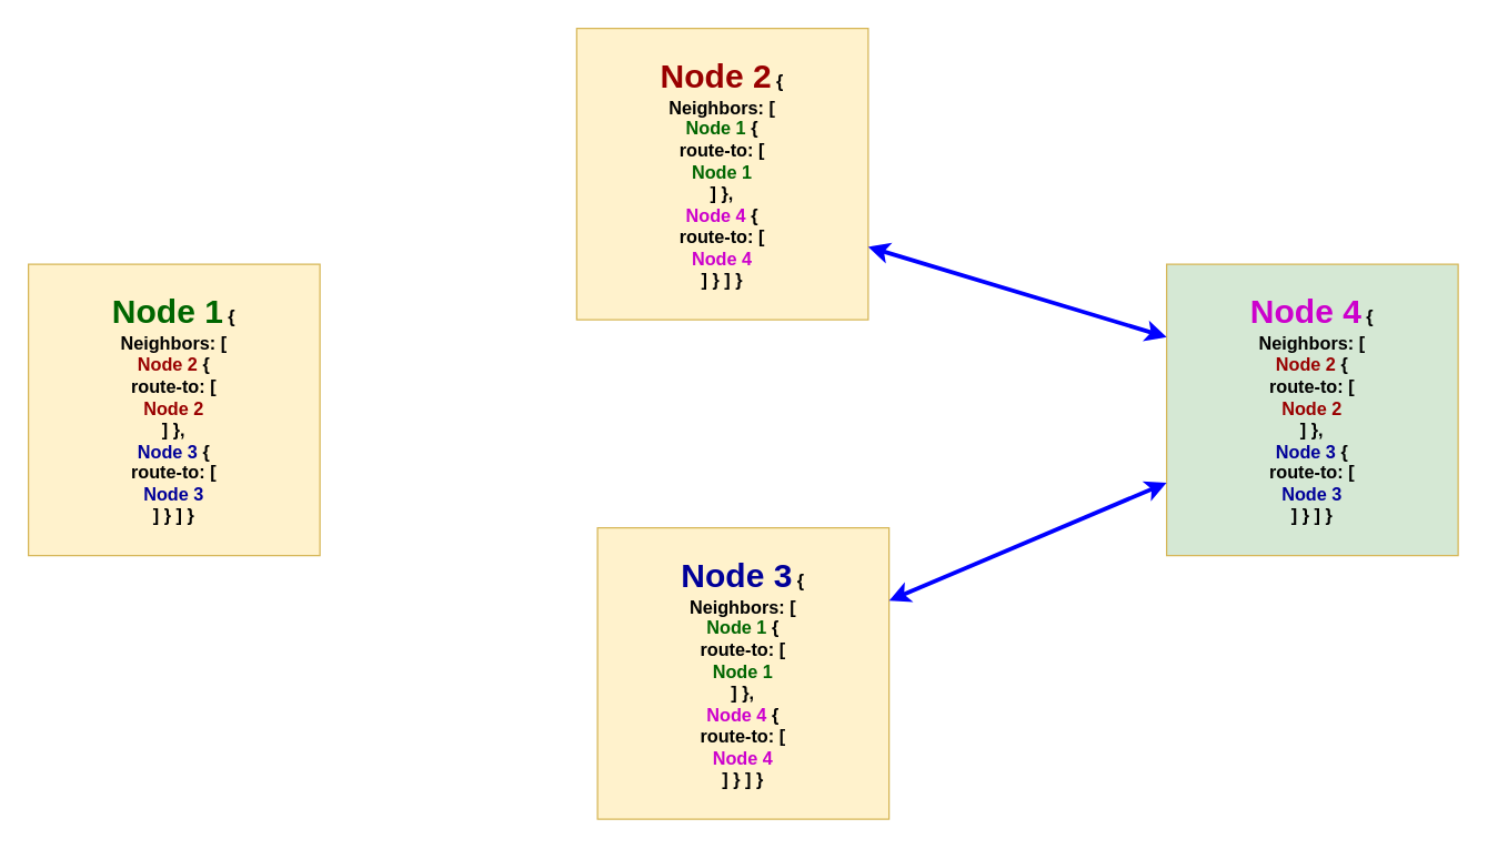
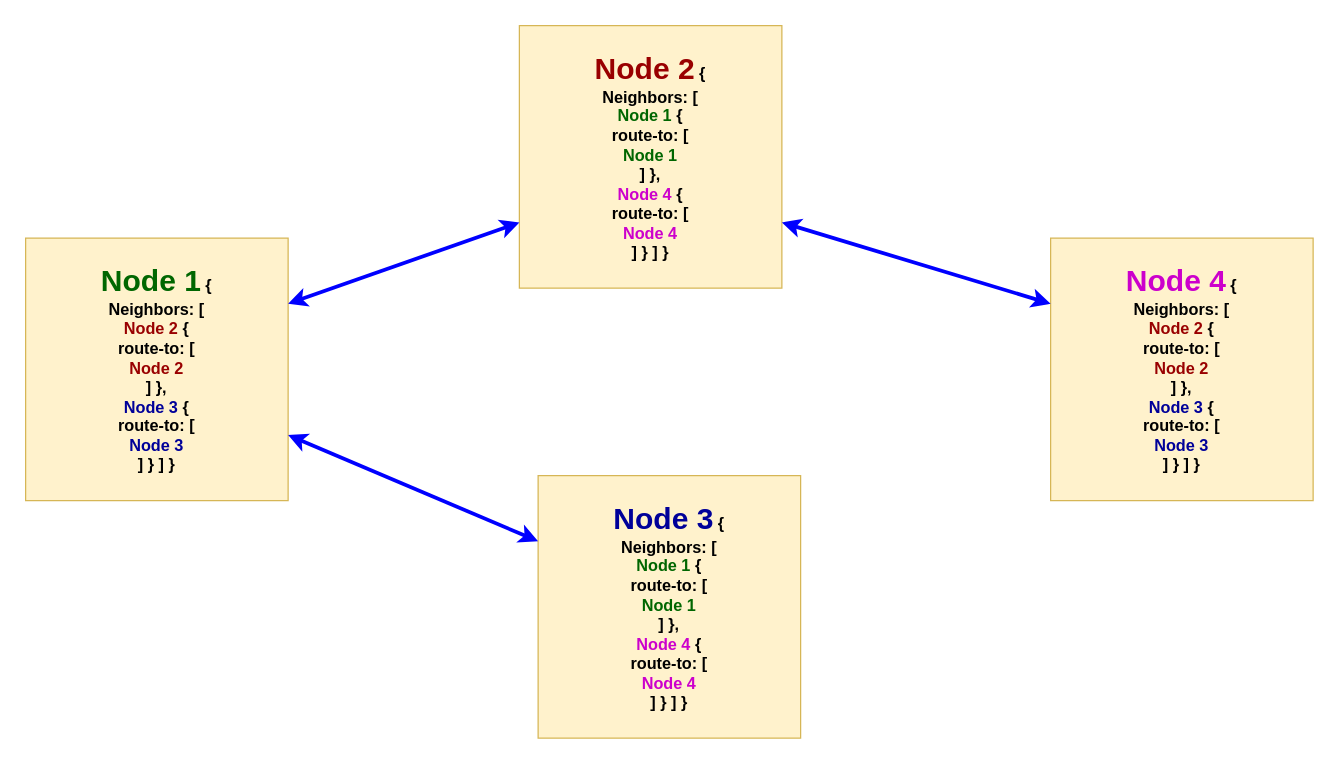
  <mxCell id="0" />
  <mxCell id="1" parent="0" />
  <mxCell id="2" value="&lt;b&gt;&lt;font color=&quot;#006600&quot; style=&quot;font-size: 24px;&quot;&gt;Node 1&lt;/font&gt;&lt;span style=&quot;font-size: 13px;&quot;&gt;&amp;nbsp;{&lt;/span&gt;&lt;/b&gt;&lt;div style=&quot;font-size: 13px;&quot;&gt;&lt;b style=&quot;&quot;&gt;&lt;font style=&quot;font-size: 13px;&quot;&gt;Neighbors: [&lt;/font&gt;&lt;/b&gt;&lt;/div&gt;&lt;div style=&quot;font-size: 13px;&quot;&gt;&lt;b&gt;&lt;font style=&quot;font-size: 13px;&quot;&gt;&lt;font color=&quot;#990000&quot; style=&quot;font-size: 13px;&quot;&gt;Node 2&lt;/font&gt;&lt;font style=&quot;font-size: 13px;&quot; color=&quot;#006600&quot;&gt; &lt;/font&gt;{&lt;/font&gt;&lt;/b&gt;&lt;/div&gt;&lt;div style=&quot;font-size: 13px;&quot;&gt;&lt;b&gt;&lt;font style=&quot;font-size: 13px;&quot;&gt;route-to: [&lt;/font&gt;&lt;/b&gt;&lt;/div&gt;&lt;div style=&quot;font-size: 13px;&quot;&gt;&lt;b&gt;&lt;font color=&quot;#990000&quot; style=&quot;font-size: 13px;&quot;&gt;Node 2&lt;/font&gt;&lt;/b&gt;&lt;/div&gt;&lt;div style=&quot;font-size: 13px;&quot;&gt;&lt;font style=&quot;font-size: 13px;&quot;&gt;&lt;b style=&quot;&quot;&gt;]&amp;nbsp;&lt;/b&gt;&lt;b style=&quot;background-color: initial;&quot;&gt;},&lt;/b&gt;&lt;/font&gt;&lt;/div&gt;&lt;div style=&quot;font-size: 13px;&quot;&gt;&lt;b&gt;&lt;font color=&quot;#000099&quot;&gt;Node 3&lt;/font&gt;&lt;font color=&quot;#006600&quot;&gt;&amp;nbsp;&lt;/font&gt;{&lt;/b&gt;&lt;/div&gt;&lt;div style=&quot;font-size: 13px;&quot;&gt;&lt;b&gt;route-to: [&lt;/b&gt;&lt;/div&gt;&lt;div style=&quot;font-size: 13px;&quot;&gt;&lt;b&gt;&lt;font color=&quot;#000099&quot;&gt;Node 3&lt;/font&gt;&lt;/b&gt;&lt;/div&gt;&lt;div style=&quot;font-size: 13px;&quot;&gt;&lt;font style=&quot;font-size: 13px;&quot;&gt;&lt;b style=&quot;background-color: initial;&quot;&gt;]&amp;nbsp;&lt;/b&gt;&lt;b style=&quot;background-color: initial;&quot;&gt;}&amp;nbsp;&lt;/b&gt;&lt;b style=&quot;background-color: initial;&quot;&gt;]&amp;nbsp;&lt;/b&gt;&lt;b style=&quot;background-color: initial;&quot;&gt;}&lt;/b&gt;&lt;/font&gt;&lt;/div&gt;" style="whiteSpace=wrap;html=1;aspect=fixed;fillColor=#fff2cc;strokeColor=#d6b656;" vertex="1" parent="1"><mxGeometry x="20" y="190" width="210" height="210" as="geometry" /></mxCell>
  <mxCell id="3" value="&lt;b style=&quot;&quot;&gt;&lt;font color=&quot;#990000&quot; style=&quot;font-size: 24px;&quot;&gt;Node 2&lt;/font&gt;&lt;span style=&quot;font-size: 13px;&quot;&gt; {&lt;/span&gt;&lt;/b&gt;&lt;div style=&quot;font-size: 13px;&quot;&gt;&lt;div&gt;&lt;b&gt;Neighbors: [&lt;/b&gt;&lt;/div&gt;&lt;div&gt;&lt;b&gt;&lt;font color=&quot;#006600&quot;&gt;Node 1&lt;/font&gt;&amp;nbsp;{&lt;/b&gt;&lt;/div&gt;&lt;div&gt;&lt;b&gt;route-to: [&lt;/b&gt;&lt;/div&gt;&lt;div&gt;&lt;b&gt;&lt;font color=&quot;#006600&quot;&gt;Node 1&lt;/font&gt;&lt;/b&gt;&lt;/div&gt;&lt;div&gt;&lt;b&gt;]&amp;nbsp;&lt;/b&gt;&lt;b style=&quot;background-color: initial;&quot;&gt;},&lt;/b&gt;&lt;/div&gt;&lt;div&gt;&lt;div&gt;&lt;b&gt;&lt;font color=&quot;#cc00cc&quot;&gt;Node 4&lt;/font&gt;&amp;nbsp;{&lt;/b&gt;&lt;/div&gt;&lt;div&gt;&lt;b&gt;route-to: [&lt;/b&gt;&lt;/div&gt;&lt;div&gt;&lt;b&gt;&lt;font color=&quot;#cc00cc&quot;&gt;Node 4&lt;/font&gt;&lt;/b&gt;&lt;/div&gt;&lt;div&gt;&lt;b&gt;]&amp;nbsp;&lt;/b&gt;&lt;b style=&quot;background-color: initial;&quot;&gt;}&amp;nbsp;&lt;/b&gt;&lt;b style=&quot;background-color: initial;&quot;&gt;]&amp;nbsp;&lt;/b&gt;&lt;b style=&quot;background-color: initial;&quot;&gt;}&lt;/b&gt;&lt;/div&gt;&lt;/div&gt;&lt;/div&gt;" style="whiteSpace=wrap;html=1;aspect=fixed;fillColor=#fff2cc;strokeColor=#d6b656;" vertex="1" parent="1"><mxGeometry x="415" y="20" width="210" height="210" as="geometry" /></mxCell>
- <mxCell id="4" value="&lt;b style=&quot;&quot;&gt;&lt;font color=&quot;#cc00cc&quot; style=&quot;font-size: 24px;&quot;&gt;Node 4&lt;/font&gt;&lt;span style=&quot;font-size: 13px;&quot;&gt;&amp;nbsp;{&lt;/span&gt;&lt;/b&gt;&lt;div style=&quot;font-size: 13px;&quot;&gt;&lt;div&gt;&lt;b&gt;Neighbors: [&lt;/b&gt;&lt;/div&gt;&lt;div&gt;&lt;b&gt;&lt;font color=&quot;#990000&quot;&gt;Node 2&lt;/font&gt;&lt;font color=&quot;#006600&quot;&gt;&amp;nbsp;&lt;/font&gt;{&lt;/b&gt;&lt;/div&gt;&lt;div&gt;&lt;b&gt;route-to: [&lt;/b&gt;&lt;/div&gt;&lt;div&gt;&lt;b&gt;&lt;font color=&quot;#990000&quot;&gt;Node 2&lt;/font&gt;&lt;/b&gt;&lt;/div&gt;&lt;div&gt;&lt;b&gt;]&amp;nbsp;&lt;/b&gt;&lt;b style=&quot;background-color: initial;&quot;&gt;},&lt;/b&gt;&lt;/div&gt;&lt;div&gt;&lt;b&gt;&lt;font color=&quot;#000099&quot;&gt;Node 3&lt;/font&gt;&lt;font color=&quot;#006600&quot;&gt;&amp;nbsp;&lt;/font&gt;{&lt;/b&gt;&lt;/div&gt;&lt;div&gt;&lt;b&gt;route-to: [&lt;/b&gt;&lt;/div&gt;&lt;div&gt;&lt;b&gt;&lt;font color=&quot;#000099&quot;&gt;Node 3&lt;/font&gt;&lt;/b&gt;&lt;/div&gt;&lt;div&gt;&lt;b style=&quot;background-color: initial;&quot;&gt;]&amp;nbsp;&lt;/b&gt;&lt;b style=&quot;background-color: initial;&quot;&gt;}&amp;nbsp;&lt;/b&gt;&lt;b style=&quot;background-color: initial;&quot;&gt;]&amp;nbsp;&lt;/b&gt;&lt;b style=&quot;background-color: initial;&quot;&gt;}&lt;/b&gt;&lt;/div&gt;&lt;/div&gt;" style="whiteSpace=wrap;html=1;aspect=fixed;fillColor=#d5e8d4;strokeColor=#d6b656;" vertex="1" parent="1"><mxGeometry x="840" y="190" width="210" height="210" as="geometry" /></mxCell>
+ <mxCell id="4" value="&lt;b style=&quot;&quot;&gt;&lt;font color=&quot;#cc00cc&quot; style=&quot;font-size: 24px;&quot;&gt;Node 4&lt;/font&gt;&lt;span style=&quot;font-size: 13px;&quot;&gt;&amp;nbsp;{&lt;/span&gt;&lt;/b&gt;&lt;div style=&quot;font-size: 13px;&quot;&gt;&lt;div&gt;&lt;b&gt;Neighbors: [&lt;/b&gt;&lt;/div&gt;&lt;div&gt;&lt;b&gt;&lt;font color=&quot;#990000&quot;&gt;Node 2&lt;/font&gt;&lt;font color=&quot;#006600&quot;&gt;&amp;nbsp;&lt;/font&gt;{&lt;/b&gt;&lt;/div&gt;&lt;div&gt;&lt;b&gt;route-to: [&lt;/b&gt;&lt;/div&gt;&lt;div&gt;&lt;b&gt;&lt;font color=&quot;#990000&quot;&gt;Node 2&lt;/font&gt;&lt;/b&gt;&lt;/div&gt;&lt;div&gt;&lt;b&gt;]&amp;nbsp;&lt;/b&gt;&lt;b style=&quot;background-color: initial;&quot;&gt;},&lt;/b&gt;&lt;/div&gt;&lt;div&gt;&lt;b&gt;&lt;font color=&quot;#000099&quot;&gt;Node 3&lt;/font&gt;&lt;font color=&quot;#006600&quot;&gt;&amp;nbsp;&lt;/font&gt;{&lt;/b&gt;&lt;/div&gt;&lt;div&gt;&lt;b&gt;route-to: [&lt;/b&gt;&lt;/div&gt;&lt;div&gt;&lt;b&gt;&lt;font color=&quot;#000099&quot;&gt;Node 3&lt;/font&gt;&lt;/b&gt;&lt;/div&gt;&lt;div&gt;&lt;b style=&quot;background-color: initial;&quot;&gt;]&amp;nbsp;&lt;/b&gt;&lt;b style=&quot;background-color: initial;&quot;&gt;}&amp;nbsp;&lt;/b&gt;&lt;b style=&quot;background-color: initial;&quot;&gt;]&amp;nbsp;&lt;/b&gt;&lt;b style=&quot;background-color: initial;&quot;&gt;}&lt;/b&gt;&lt;/div&gt;&lt;/div&gt;" style="whiteSpace=wrap;html=1;aspect=fixed;fillColor=#fff2cc;strokeColor=#d6b656;" vertex="1" parent="1"><mxGeometry x="840" y="190" width="210" height="210" as="geometry" /></mxCell>
  <mxCell id="5" value="&lt;b style=&quot;&quot;&gt;&lt;font color=&quot;#000099&quot; style=&quot;font-size: 24px;&quot;&gt;Node 3&lt;/font&gt;&lt;span style=&quot;font-size: 13px;&quot;&gt;&amp;nbsp;{&lt;/span&gt;&lt;/b&gt;&lt;div style=&quot;font-size: 13px;&quot;&gt;&lt;b style=&quot;&quot;&gt;&lt;font style=&quot;font-size: 13px;&quot;&gt;Neighbors: [&lt;/font&gt;&lt;/b&gt;&lt;/div&gt;&lt;div style=&quot;font-size: 13px;&quot;&gt;&lt;b&gt;&lt;font style=&quot;font-size: 13px;&quot;&gt;&lt;font style=&quot;font-size: 13px;&quot; color=&quot;#006600&quot;&gt;Node 1&lt;/font&gt;&amp;nbsp;{&lt;/font&gt;&lt;/b&gt;&lt;/div&gt;&lt;div style=&quot;font-size: 13px;&quot;&gt;&lt;b&gt;&lt;font style=&quot;font-size: 13px;&quot;&gt;route-to: [&lt;/font&gt;&lt;/b&gt;&lt;/div&gt;&lt;div style=&quot;font-size: 13px;&quot;&gt;&lt;b&gt;&lt;font color=&quot;#006600&quot; style=&quot;font-size: 13px;&quot;&gt;Node 1&lt;/font&gt;&lt;/b&gt;&lt;/div&gt;&lt;div style=&quot;font-size: 13px;&quot;&gt;&lt;font style=&quot;font-size: 13px;&quot;&gt;&lt;b style=&quot;&quot;&gt;&lt;font style=&quot;font-size: 13px;&quot;&gt;]&amp;nbsp;&lt;/font&gt;&lt;/b&gt;&lt;b style=&quot;background-color: initial;&quot;&gt;},&lt;/b&gt;&lt;/font&gt;&lt;/div&gt;&lt;div style=&quot;font-size: 13px;&quot;&gt;&lt;font style=&quot;font-size: 13px;&quot;&gt;&lt;div&gt;&lt;b&gt;&lt;font color=&quot;#cc00cc&quot;&gt;Node 4&lt;/font&gt;&amp;nbsp;{&lt;/b&gt;&lt;/div&gt;&lt;div&gt;&lt;b&gt;route-to: [&lt;/b&gt;&lt;/div&gt;&lt;div&gt;&lt;b&gt;&lt;font color=&quot;#cc00cc&quot;&gt;Node 4&lt;/font&gt;&lt;/b&gt;&lt;/div&gt;&lt;div&gt;&lt;b&gt;]&amp;nbsp;&lt;/b&gt;&lt;b style=&quot;background-color: initial;&quot;&gt;}&amp;nbsp;&lt;/b&gt;&lt;font style=&quot;background-color: initial;&quot;&gt;&lt;b style=&quot;background-color: initial;&quot;&gt;]&amp;nbsp;&lt;/b&gt;&lt;/font&gt;&lt;b style=&quot;background-color: initial;&quot;&gt;}&lt;/b&gt;&lt;/div&gt;&lt;/font&gt;&lt;/div&gt;" style="whiteSpace=wrap;html=1;aspect=fixed;fillColor=#fff2cc;strokeColor=#d6b656;" vertex="1" parent="1"><mxGeometry x="430" y="380" width="210" height="210" as="geometry" /></mxCell>
  <mxCell id="6" value="" style="endArrow=classic;startArrow=classic;html=1;rounded=0;exitX=1;exitY=0.75;exitDx=0;exitDy=0;entryX=0;entryY=0.25;entryDx=0;entryDy=0;strokeWidth=3;strokeColor=#0000FF;" edge="1" parent="1" source="3" target="4"><mxGeometry width="50" height="50" relative="1" as="geometry"><mxPoint x="620" y="330" as="sourcePoint" /><mxPoint x="730" y="330" as="targetPoint" /></mxGeometry></mxCell>
- <mxCell id="9" value="" style="endArrow=classic;startArrow=classic;html=1;rounded=0;exitX=1;exitY=0.25;exitDx=0;exitDy=0;entryX=0;entryY=0.75;entryDx=0;entryDy=0;strokeWidth=3;strokeColor=#0000FF;" edge="1" parent="1" source="5" target="4"><mxGeometry width="50" height="50" relative="1" as="geometry"><mxPoint x="740" y="460" as="sourcePoint" /><mxPoint x="940" y="535" as="targetPoint" /></mxGeometry></mxCell>
+ <mxCell id="7" value="" style="endArrow=classic;startArrow=classic;html=1;rounded=0;exitX=1;exitY=0.25;exitDx=0;exitDy=0;entryX=0;entryY=0.75;entryDx=0;entryDy=0;strokeWidth=3;strokeColor=#0000FF;" edge="1" parent="1" source="2" target="3"><mxGeometry width="50" height="50" relative="1" as="geometry"><mxPoint x="270" y="280" as="sourcePoint" /><mxPoint x="470" y="345" as="targetPoint" /></mxGeometry></mxCell>
+ <mxCell id="8" value="" style="endArrow=classic;startArrow=classic;html=1;rounded=0;exitX=1;exitY=0.75;exitDx=0;exitDy=0;entryX=0;entryY=0.25;entryDx=0;entryDy=0;strokeWidth=3;strokeColor=#0000FF;" edge="1" parent="1" source="2" target="5"><mxGeometry width="50" height="50" relative="1" as="geometry"><mxPoint x="240" y="253" as="sourcePoint" /><mxPoint x="440" y="188" as="targetPoint" /></mxGeometry></mxCell>
